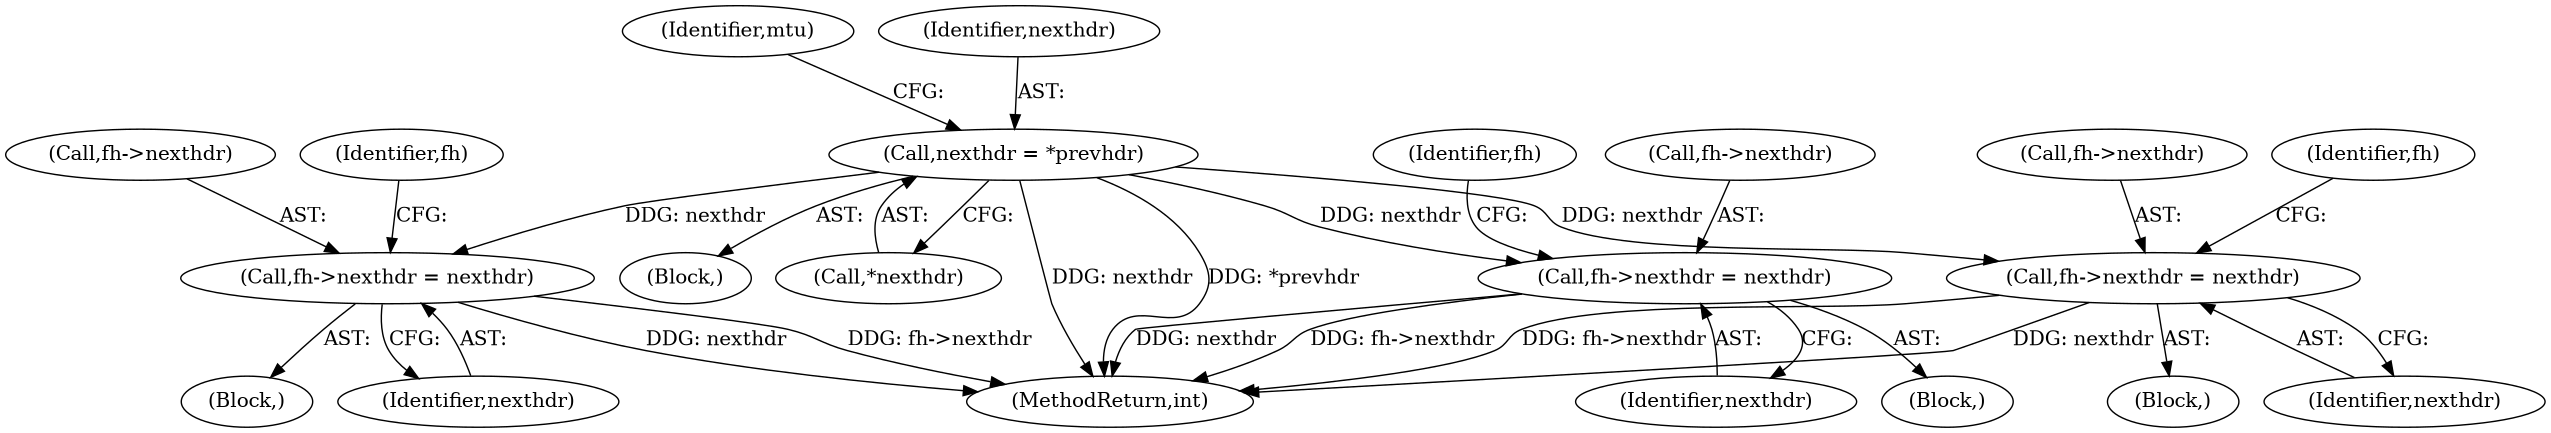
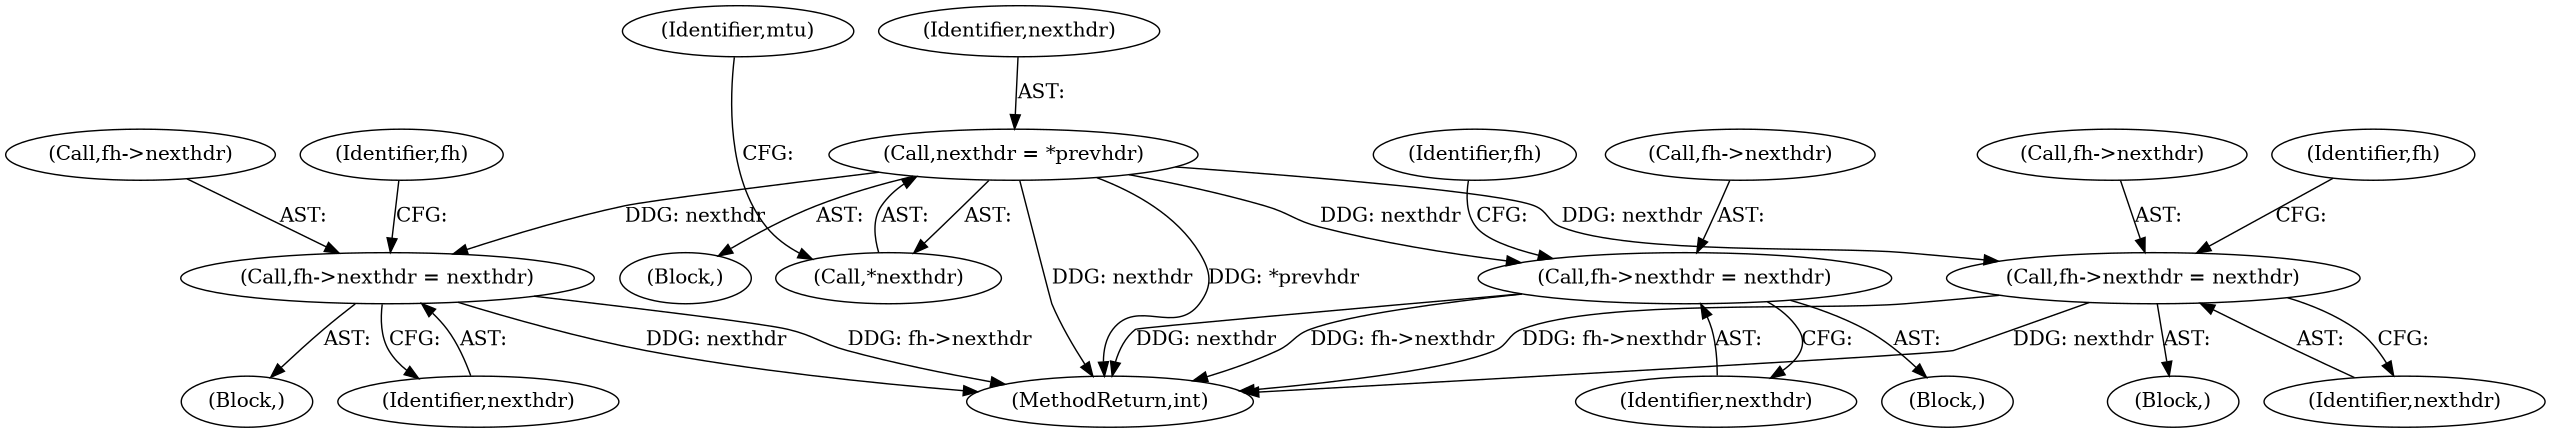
  digraph {
    n1 [label="(Call,nexthdr = *prevhdr)"]
    n2 [label="(Call,fh->nexthdr = nexthdr)"]
    n3 [label="(Call,fh->nexthdr = nexthdr)"]
    n4 [label="(Call,fh->nexthdr = nexthdr)"]
    n5 [label="(Block,)"]
    n6 [label="(MethodReturn,int)"]
    n7 [label="(Call,*nexthdr)"]
    n8 [label="(Block,)"]
    n9 [label="(Identifier,nexthdr)"]
    n10 [label="(Identifier,nexthdr)"]
    n11 [label="(Block,)"]
    n12 [label="(Block,)"]
    n13 [label="(Identifier,nexthdr)"]
    n14 [label="(Call,fh->nexthdr)"]
    n15 [label="(Call,fh->nexthdr)"]
    n16 [label="(Identifier,fh)"]
    n17 [label="(Identifier,fh)"]
    n18 [label="(Identifier,mtu)"]
    n19 [label="(Identifier,nexthdr)"]
    n20 [label="(Call,fh->nexthdr)"]
    n21 [label="(Identifier,fh)"]
    n1 -> n2 [label="DDG: nexthdr"]
    n1 -> n3 [label="DDG: nexthdr"]
    n1 -> n4 [label="DDG: nexthdr"]
    n1 -> n5 [label="AST: "]
    n1 -> n6 [label="DDG: *prevhdr"]
    n1 -> n6 [label="DDG: nexthdr"]
-   n1 -> n7 [label="CFG: "]
+   n1 -> n7 [label="AST: "]
    n2 -> n6 [label="DDG: nexthdr"]
    n2 -> n6 [label="DDG: fh->nexthdr"]
    n2 -> n8 [label="AST: "]
    n2 -> n9 [label="CFG: "]
    n3 -> n6 [label="DDG: nexthdr"]
    n3 -> n6 [label="DDG: fh->nexthdr"]
    n3 -> n10 [label="CFG: "]
    n3 -> n11 [label="AST: "]
    n4 -> n6 [label="DDG: fh->nexthdr"]
    n4 -> n6 [label="DDG: nexthdr"]
    n4 -> n12 [label="AST: "]
    n4 -> n13 [label="CFG: "]
    n7 -> n1 [label="AST: "]
    n9 -> n2 [label="AST: "]
    n10 -> n3 [label="AST: "]
    n13 -> n4 [label="AST: "]
    n14 -> n2 [label="AST: "]
    n15 -> n3 [label="AST: "]
    n16 -> n3 [label="CFG: "]
    n17 -> n2 [label="CFG: "]
-   n18 -> n1 [label="CFG: "]
+   n18 -> n7 [label="CFG: "]
    n19 -> n1 [label="AST: "]
    n20 -> n4 [label="AST: "]
    n21 -> n4 [label="CFG: "]
  }
